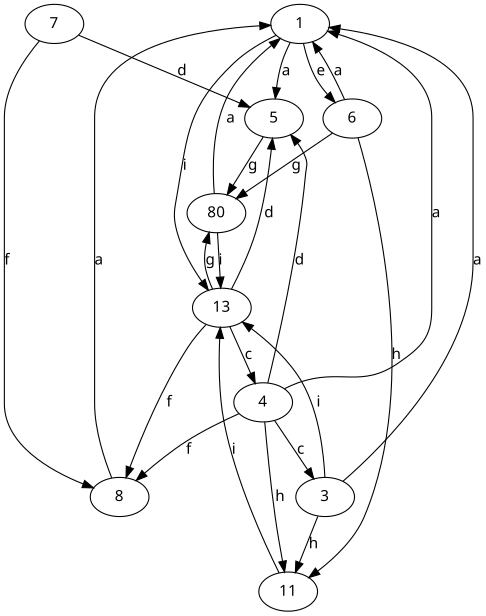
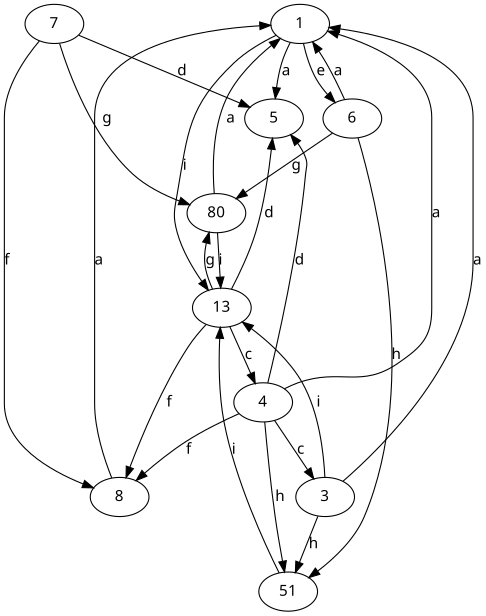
  strict digraph {
    fontname="Noto Sans"
    node [fontname="Noto Sans"]
    edge [fontname="Noto Sans"]
    1
    5
    6
    13
    n5 [label=80]
-   11
+   11 [label=51]
    7
    8
    4
    3
    1 -> 5 [label=a]
    1 -> 6 [label=e]
    1 -> 13 [label=i]
-   5 -> n5 [label=g]
+   7 -> n5 [label=g]
    6 -> 1 [label=a]
    6 -> n5 [label=g]
    6 -> 11 [label=h]
    13 -> 5 [label=d]
    13 -> n5 [label=g]
    13 -> 8 [label=f]
    13 -> 4 [label=c]
    n5 -> 1 [label=a]
    n5 -> 13 [label=i]
    11 -> 13 [label=i]
    7 -> 5 [label=d]
    7 -> 8 [label=f]
    8 -> 1 [label=a]
    4 -> 1 [label=a]
    4 -> 5 [label=d]
    4 -> 11 [label=h]
    4 -> 8 [label=f]
    4 -> 3 [label=c]
    3 -> 1 [label=a]
    3 -> 13 [label=i]
    3 -> 11 [label=h]
  }
